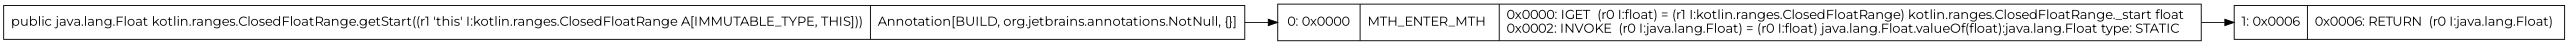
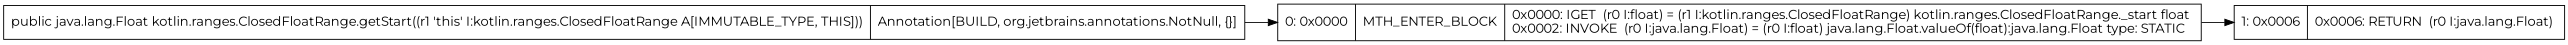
  digraph {
    rankdir=LR
    fontname=Montserrat
    node [shape=record fontname=Montserrat]
    edge [fontname=Montserrat]
-   n1 [label="{0\:\ 0x0000|MTH_ENTER_MTH\l|0x0000: IGET  (r0 I:float) = (r1 I:kotlin.ranges.ClosedFloatRange) kotlin.ranges.ClosedFloatRange._start float \l0x0002: INVOKE  (r0 I:java.lang.Float) = (r0 I:float) java.lang.Float.valueOf(float):java.lang.Float type: STATIC \l}"]
+   n1 [label="{0\:\ 0x0000|MTH_ENTER_BLOCK\l|0x0000: IGET  (r0 I:float) = (r1 I:kotlin.ranges.ClosedFloatRange) kotlin.ranges.ClosedFloatRange._start float \l0x0002: INVOKE  (r0 I:java.lang.Float) = (r0 I:float) java.lang.Float.valueOf(float):java.lang.Float type: STATIC \l}"]
    n2 [label="{1\:\ 0x0006|0x0006: RETURN  (r0 I:java.lang.Float) \l}"]
    n3 [label="{public java.lang.Float kotlin.ranges.ClosedFloatRange.getStart((r1 'this' I:kotlin.ranges.ClosedFloatRange A[IMMUTABLE_TYPE, THIS]))  | Annotation[BUILD, org.jetbrains.annotations.NotNull, \{\}]\l}"]
    n1 -> n2
    n3 -> n1
  }
